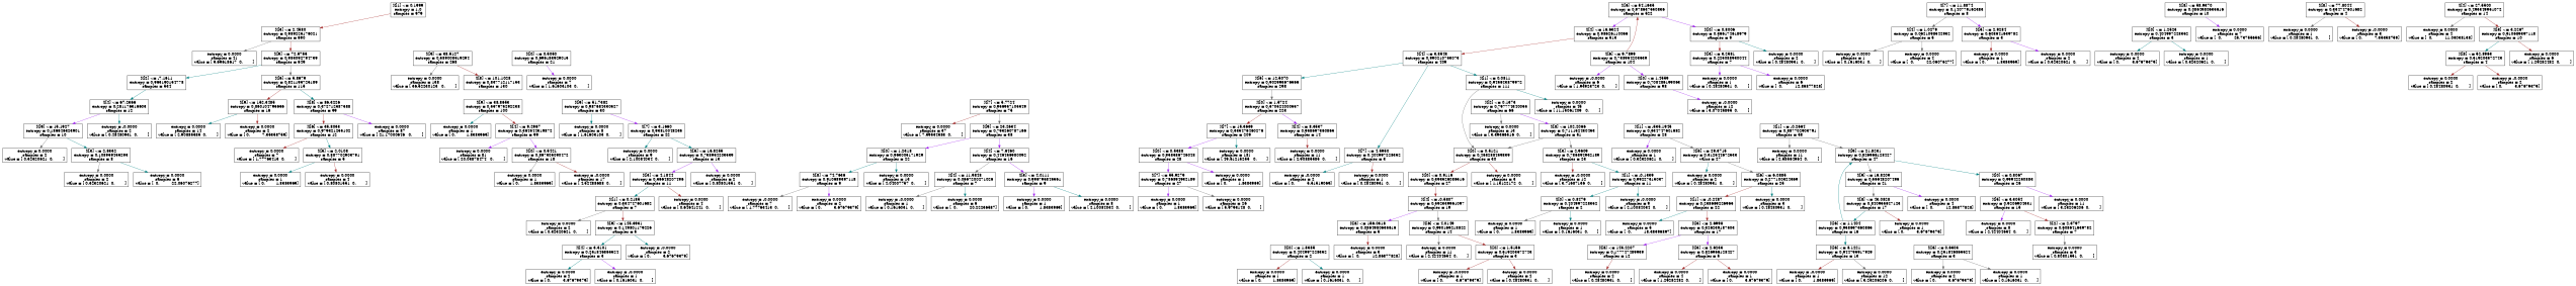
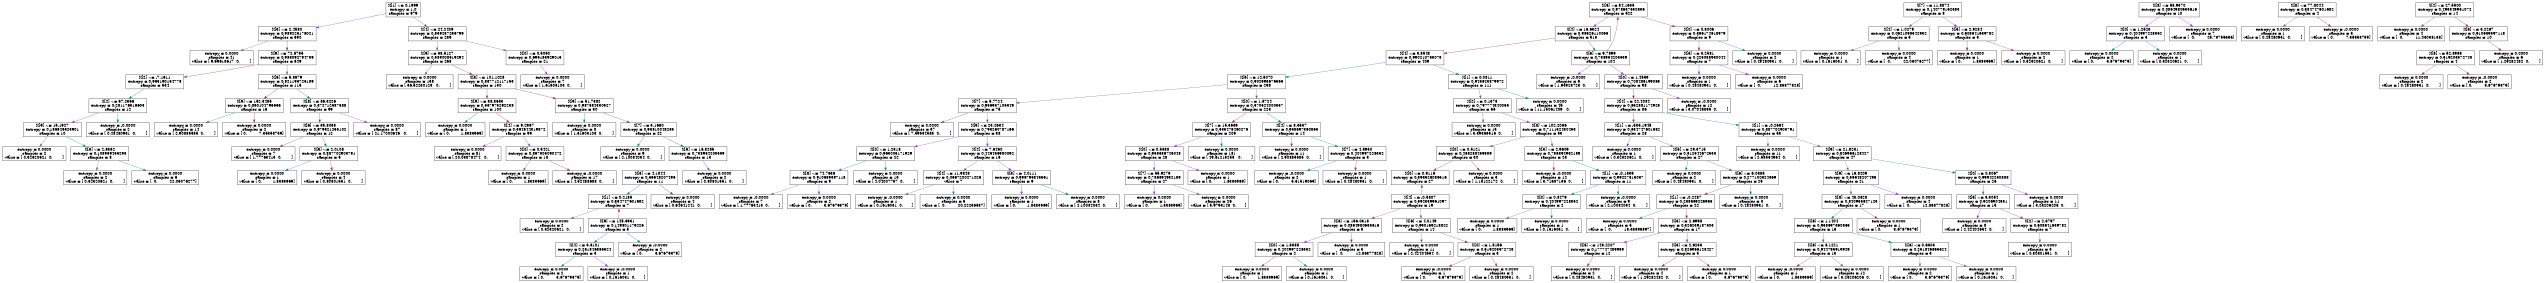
  digraph {
    node [shape=box]
    edge [color=brown]
    n1 [label="X[1] <= 0.1999\nentropy = 1.0\nsamples = 979"]
    n2 [label="X[3] <= 2.4580\nentropy = 0.989225176021\nsamples = 690"]
+   n3 [label="X[4] <= 24.2409\nentropy = 0.839237236799\nsamples = 289"]
    n4 [label="entropy = 0.0000\nsamples = 41\nvalue = [ 9.69618617  0.        ]"]
    n5 [label="X[9] <= 72.5755\nentropy = 0.983092794739\nsamples = 649"]
    n6 [label="X[9] <= 38.5127\nentropy = 0.589008519294\nsamples = 268"]
    n7 [label="X[0] <= 0.5050\nentropy = 0.696183929015\nsamples = 21"]
    n8 [label="X[2] <= -7.1611\nentropy = 0.963190154778\nsamples = 534"]
    n9 [label="X[6] <= 5.8679\nentropy = 0.821195725189\nsamples = 115"]
    n10 [label="X[4] <= 67.2366\nentropy = 0.281176316603\nsamples = 12"]
    n11 [label="X[9] <= 152.3485\nentropy = 0.860104795656\nsamples = 16"]
    n12 [label="X[8] <= 86.3226\nentropy = 0.372712587588\nsamples = 99"]
    n13 [label="X[9] <= 15.1927\nentropy = 0.186646323901\nsamples = 10"]
    n14 [label="entropy = -0.0000\nsamples = 2\nvalue = [ 0.48480931  0.        ]"]
    n15 [label="X[6] <= 54.1635\nentropy = 0.978637550836\nsamples = 522"]
    n16 [label="X[4] <= 16.6324\nentropy = 0.98626110066\nsamples = 513"]
    n17 [label="X[0] <= 0.8006\nentropy = 0.366174618979\nsamples = 9"]
    n18 [label="entropy = 0.0000\nsamples = 2\nvalue = [ 0.32320621  0.        ]"]
    n19 [label="X[3] <= 2.8332\nentropy = 0.108959455293\nsamples = 8"]
    n20 [label="entropy = 0.0000\nsamples = 2\nvalue = [ 0.32320621  0.        ]"]
    n21 [label="entropy = 0.0000\nsamples = 6\nvalue = [  0.          22.06076277]"]
    n22 [label="X[4] <= 3.8543\nentropy = 0.990210753073\nsamples = 409"]
    n23 [label="X[6] <= 9.7899\nentropy = 0.738954203539\nsamples = 104"]
    n24 [label="X[3] <= 3.2581\nentropy = 0.225088930044\nsamples = 7"]
    n25 [label="entropy = 0.0000\nsamples = 2\nvalue = [ 0.48480931  0.        ]"]
    n26 [label="X[1] <= 0.0811\nentropy = 0.945643879972\nsamples = 111"]
    n27 [label="X[5] <= 12.5070\nentropy = 0.902993676566\nsamples = 298"]
    n28 [label="X[0] <= 1.4559\nentropy = 0.708486199063\nsamples = 98"]
    n29 [label="entropy = -0.0000\nsamples = 6\nvalue = [ 1.93923723  0.        ]"]
    n30 [label="X[2] <= 0.1373\nentropy = 0.797774340055\nsamples = 66"]
    n31 [label="entropy = 0.0000\nsamples = 45\nvalue = [ 11.15061409   0.        ]"]
    n32 [label="X[0] <= 1.5724\nentropy = 0.570524000557\nsamples = 223"]
    n33 [label="X[7] <= 5.7724\nentropy = 0.956957105549\nsamples = 75"]
    n34 [label="entropy = 0.0000\nsamples = 13\nvalue = [ 3.39366516  0.        ]"]
-   n35 [label="X[8] <= 102.2066\nentropy = 0.711152430453\nsamples = 51"]
+   n35 [label="X[8] <= 102.2066\nentropy = 0.711152430453\nsamples = 53"]
    n36 [label="X[3] <= 2.9609\nentropy = 0.786894932189\nsamples = 23"]
    n37 [label="X[0] <= 0.5121\nentropy = 0.468288459839\nsamples = 30"]
    n38 [label="X[1] <= -0.1339\nentropy = 0.99227315037\nsamples = 11"]
    n39 [label="entropy = -0.0000\nsamples = 12\nvalue = [ 3.71687136  0.        ]"]
    n40 [label="entropy = 0.0000\nsamples = 3\nvalue = [ 1.13122172  0.        ]"]
    n41 [label="X[0] <= 0.9116\nentropy = 0.393526086516\nsamples = 27"]
    n42 [label="X[0] <= 0.8479\nentropy = 0.404997228352\nsamples = 2"]
    n43 [label="entropy = -0.0000\nsamples = 9\nvalue = [ 2.10084034  0.        ]"]
    n44 [label="entropy = 0.0000\nsamples = 1\nvalue = [ 0.         1.8383969]"]
    n45 [label="entropy = 0.0000\nsamples = 1\nvalue = [ 0.1616031  0.       ]"]
    n46 [label="X[4] <= -0.5807\nentropy = 0.592339961097\nsamples = 19"]
    n47 [label="X[7] <= 11.8874\nentropy = 0.140779162383\nsamples = 8"]
    n48 [label="X[4] <= 1.0279\nentropy = 0.0621098542932\nsamples = 5"]
    n49 [label="X[5] <= 2.9284\nentropy = 0.608641639782\nsamples = 3"]
    n50 [label="X[8] <= 156.0318\nentropy = 0.0864980635616\nsamples = 5"]
    n51 [label="X[6] <= 4.0149\nentropy = 0.990169218822\nsamples = 14"]
    n52 [label="entropy = 0.0000\nsamples = 1\nvalue = [ 0.1616031  0.       ]"]
    n53 [label="entropy = 0.0000\nsamples = 4\nvalue = [  0.          22.06076277]"]
    n54 [label="entropy = 0.0000\nsamples = 1\nvalue = [ 0.         1.8383969]"]
    n55 [label="entropy = 0.0000\nsamples = 2\nvalue = [ 0.32320621  0.        ]"]
    n56 [label="entropy = 0.0000\nsamples = 3\nvalue = [  0.          12.86877828]"]
    n57 [label="X[0] <= 1.8385\nentropy = 0.404997228352\nsamples = 2"]
    n58 [label="X[0] <= 1.5156\nentropy = 0.519203572743\nsamples = 3"]
    n59 [label="entropy = 0.0000\nsamples = 11\nvalue = [ 2.42404654  0.        ]"]
    n60 [label="entropy = 0.0000\nsamples = 1\nvalue = [ 0.1616031  0.       ]"]
    n61 [label="entropy = 0.0000\nsamples = 1\nvalue = [ 0.         1.8383969]"]
    n62 [label="entropy = 0.0000\nsamples = 2\nvalue = [ 0.48480931  0.        ]"]
    n63 [label="entropy = -0.0000\nsamples = 1\nvalue = [ 0.          3.67679379]"]
    n64 [label="X[7] <= 15.3639\nentropy = 0.335476460276\nsamples = 209"]
    n65 [label="X[4] <= 8.3537\nentropy = 0.958697360865\nsamples = 14"]
    n66 [label="entropy = 0.0000\nsamples = 37\nvalue = [ 7.59534583  0.        ]"]
    n67 [label="X[9] <= 23.2634\nentropy = 0.793260787166\nsamples = 38"]
    n68 [label="entropy = 0.0000\nsamples = 181\nvalue = [ 49.61215255   0.        ]"]
    n69 [label="X[0] <= 0.5388\nentropy = 0.958586746048\nsamples = 28"]
    n70 [label="X[7] <= 4.5950\nentropy = 0.404997228352\nsamples = 3"]
    n71 [label="entropy = 0.0000\nsamples = 11\nvalue = [ 2.90885585  0.        ]"]
    n72 [label="entropy = 0.0000\nsamples = 1\nvalue = [ 0.         1.8383969]"]
    n73 [label="X[7] <= 55.9279\nentropy = 0.786894932189\nsamples = 27"]
    n74 [label="entropy = 0.0000\nsamples = 26\nvalue = [ 5.9793148  0.       ]"]
    n75 [label="entropy = 0.0000\nsamples = 1\nvalue = [ 0.         1.8383969]"]
    n76 [label="entropy = 0.0000\nsamples = 1\nvalue = [ 0.48480931  0.        ]"]
    n77 [label="entropy = -0.0000\nsamples = 2\nvalue = [ 0.          5.51519069]"]
    n78 [label="X[0] <= 1.2318\nentropy = 0.963005171929\nsamples = 22"]
    n79 [label="X[4] <= 7.6460\nentropy = 0.446456980092\nsamples = 16"]
    n80 [label="entropy = 0.0000\nsamples = 13\nvalue = [ 4.04007757  0.        ]"]
    n81 [label="X[8] <= 74.7636\nentropy = 0.910689397118\nsamples = 9"]
    n82 [label="X[3] <= 4.0111\nentropy = 0.996795845561\nsamples = 9"]
-   n83 [label="X[4] <= 11.9848\nentropy = 0.0667200271026\nsamples = 7"]
+   n83 [label="X[4] <= 11.9848\nentropy = 0.0667200271026\nvalue = 7"]
    n84 [label="entropy = 0.0000\nsamples = 2\nvalue = [ 0.          3.67679379]"]
    n85 [label="entropy = -0.0000\nsamples = 7\nvalue = [ 1.77763413  0.        ]"]
    n86 [label="entropy = 0.0000\nsamples = 8\nvalue = [ 2.10084034  0.        ]"]
    n87 [label="entropy = 0.0000\nsamples = 1\nvalue = [ 0.         1.8383969]"]
    n88 [label="entropy = 0.0000\nsamples = 6\nvalue = [  0.          20.22236587]"]
    n89 [label="entropy = -0.0000\nsamples = 1\nvalue = [ 0.1616031  0.       ]"]
+   n90 [label="X[4] <= 22.4084\nentropy = 0.652881174923\nsamples = 86"]
    n91 [label="entropy = -0.0000\nsamples = 12\nvalue = [ 3.07045895  0.        ]"]
    n92 [label="X[1] <= -535.1945\nentropy = 0.334747601682\nsamples = 28"]
    n93 [label="X[1] <= -0.2664\nentropy = 0.887702903791\nsamples = 58"]
    n94 [label="entropy = 0.0000\nsamples = 1\nvalue = [ 0.32320621  0.        ]"]
-   n95 [label="X[5] <= 29.3715\nentropy = 0.312544672533\nvalue = 27"]
+   n95 [label="X[5] <= 29.3715\nentropy = 0.312544672533\nsamples = 27"]
    n96 [label="entropy = 0.0000\nsamples = 11\nvalue = [ 2.58564964  0.        ]"]
    n97 [label="X[9] <= 21.8231\nentropy = 0.826966128427\nsamples = 47"]
    n98 [label="X[6] <= 6.0885\nentropy = 0.277100324369\nsamples = 25"]
    n99 [label="entropy = 0.0000\nsamples = 2\nvalue = [ 0.48480931  0.        ]"]
    n100 [label="X[1] <= -0.2487\nentropy = 0.238669226965\nsamples = 22"]
    n101 [label="entropy = 0.0000\nsamples = 3\nvalue = [ 0.48480931  0.        ]"]
    n102 [label="entropy = 0.0000\nsamples = 5\nvalue = [  0.          18.38396897]"]
    n103 [label="X[3] <= 2.6998\nentropy = 0.326239187503\nsamples = 17"]
    n104 [label="X[3] <= 2.6233\nentropy = 0.826966128427\nsamples = 5"]
    n105 [label="X[8] <= 143.2207\nentropy = 0.177747489939\nsamples = 12"]
    n106 [label="entropy = 0.0000\nsamples = 1\nvalue = [ 0.          3.67679379]"]
    n107 [label="entropy = 0.0000\nsamples = 4\nvalue = [ 1.29282482  0.        ]"]
    n108 [label="entropy = 0.0000\nsamples = 2\nvalue = [ 0.48480931  0.        ]"]
    n109 [label="X[8] <= 58.9370\nentropy = 0.0864980635616\nsamples = 10"]
    n110 [label="X[0] <= 1.2523\nentropy = 0.404997228352\nsamples = 3"]
    n111 [label="entropy = 0.0000\nsamples = 7\nvalue = [  0.          25.73755656]"]
    n112 [label="entropy = 0.0000\nsamples = 2\nvalue = [ 0.          3.67679379]"]
    n113 [label="entropy = 0.0000\nsamples = 1\nvalue = [ 0.32320621  0.        ]"]
    n114 [label="X[9] <= 16.8209\nentropy = 0.56648207496\nsamples = 21"]
    n115 [label="X[0] <= 0.8067\nentropy = 0.99942250883\nsamples = 26"]
    n116 [label="X[8] <= 43.0828\nentropy = 0.840955647123\nsamples = 17"]
    n117 [label="entropy = 0.0000\nsamples = 4\nvalue = [  0.          12.86877828]"]
    n118 [label="X[5] <= 3.3054\nentropy = 0.9206904331\nsamples = 15"]
    n119 [label="entropy = 0.0000\nsamples = 11\nvalue = [ 3.23206206  0.        ]"]
    n120 [label="entropy = 0.0000\nsamples = 1\nvalue = [ 0.          3.67679379]"]
    n121 [label="X[6] <= 1.1404\nentropy = 0.958697360865\nsamples = 16"]
    n122 [label="X[6] <= 0.6303\nentropy = 0.251846865524\nsamples = 3"]
-   n123 [label="X[6] <= 8.1221\nentropy = 0.944795917929\nsamples = 13"]
+   n123 [label="X[6] <= 8.1221\nentropy = 0.944795919929\nsamples = 13"]
    n124 [label="entropy = 0.0000\nsamples = 1\nvalue = [ 0.1616031  0.       ]"]
    n125 [label="entropy = 0.0000\nsamples = 2\nvalue = [ 0.          3.67679379]"]
    n126 [label="entropy = 0.0000\nsamples = 12\nvalue = [ 3.23206206  0.        ]"]
    n127 [label="entropy = -0.0000\nsamples = 1\nvalue = [ 0.         1.8383969]"]
    n128 [label="entropy = 0.0000\nsamples = 8\nvalue = [ 2.42404654  0.        ]"]
    n129 [label="X[2] <= 2.3797\nentropy = 0.608641639782\nsamples = 7"]
    n130 [label="entropy = 0.0000\nsamples = 3\nvalue = [ 0.80801551  0.        ]"]
    n131 [label="X[8] <= 77.8044\nentropy = 0.334747601682\nsamples = 4"]
    n132 [label="entropy = 0.0000\nsamples = 1\nvalue = [ 0.48480931  0.        ]"]
    n133 [label="entropy = -0.0000\nsamples = 3\nvalue = [ 0.          7.35358759]"]
    n134 [label="entropy = 0.0000\nsamples = 6\nvalue = [  0.          12.86877828]"]
    n135 [label="entropy = 0.0000\nsamples = 1\nvalue = [ 0.48480931  0.        ]"]
    n136 [label="entropy = 0.0000\nsamples = 14\nvalue = [ 2.90885585  0.        ]"]
    n137 [label="entropy = 0.0000\nsamples = 2\nvalue = [ 0.          7.35358759]"]
    n138 [label="X[6] <= 35.8033\nentropy = 0.979321255102\nsamples = 12"]
    n139 [label="entropy = 0.0000\nsamples = 87\nvalue = [ 21.17000646   0.        ]"]
    n140 [label="entropy = 0.0000\nsamples = 7\nvalue = [ 1.77763413  0.        ]"]
    n141 [label="X[5] <= 2.0108\nentropy = 0.887702903791\nsamples = 5"]
    n142 [label="entropy = 0.0000\nsamples = 1\nvalue = [ 0.         1.8383969]"]
    n143 [label="entropy = 0.0000\nsamples = 4\nvalue = [ 0.80801551  0.        ]"]
    n144 [label="entropy = 0.0000\nsamples = 138\nvalue = [ 36.52230123   0.        ]"]
    n145 [label="X[8] <= 101.1028\nentropy = 0.837712117153\nsamples = 130"]
    n146 [label="entropy = 0.0000\nsamples = 7\nvalue = [ 1.61603103  0.        ]"]
    n147 [label="X[9] <= 38.8653\nentropy = 0.557975292238\nsamples = 100"]
    n148 [label="X[9] <= 51.7382\nentropy = 0.987684330527\nsamples = 30"]
    n149 [label="entropy = 0.0000\nsamples = 1\nvalue = [ 0.         1.8383969]"]
    n150 [label="X[4] <= 9.2967\nentropy = 0.364544319872\nsamples = 99"]
    n151 [label="entropy = 0.0000\nsamples = 8\nvalue = [ 1.61603103  0.        ]"]
    n152 [label="X[7] <= 3.1660\nentropy = 0.93810048235\nsamples = 22"]
    n153 [label="entropy = 0.0000\nsamples = 81\nvalue = [ 20.03878474   0.        ]"]
    n154 [label="X[0] <= 0.5421\nentropy = 0.867305090472\nsamples = 18"]
    n155 [label="entropy = 0.0000\nsamples = 1\nvalue = [ 0.         1.8383969]"]
    n156 [label="entropy = -0.0000\nsamples = 17\nvalue = [ 4.52488688  0.        ]"]
    n157 [label="entropy = 0.0000\nsamples = 9\nvalue = [ 2.10084034  0.        ]"]
    n158 [label="X[5] <= 16.8255\nentropy = 0.738954203539\nsamples = 13"]
    n159 [label="X[3] <= 4.1844\nentropy = 0.56648207496\nsamples = 11"]
    n160 [label="entropy = 0.0000\nsamples = 2\nvalue = [ 0.80801551  0.        ]"]
    n161 [label="X[1] <= 0.2185\nentropy = 0.334747601682\nsamples = 7"]
    n162 [label="entropy = 0.0000\nsamples = 4\nvalue = [ 0.64641241  0.        ]"]
    n163 [label="entropy = 0.0000\nsamples = 2\nvalue = [ 0.32320621  0.        ]"]
    n164 [label="X[9] <= 145.3931\nentropy = 0.149801179226\nsamples = 5"]
    n165 [label="X[4] <= 3.3101\nentropy = 0.251846865524\nsamples = 3"]
    n166 [label="entropy = -0.0000\nsamples = 2\nvalue = [ 0.          3.67679379]"]
    n167 [label="entropy = 0.0000\nsamples = 2\nvalue = [ 0.          3.67679379]"]
    n168 [label="entropy = -0.0000\nsamples = 1\nvalue = [ 0.1616031  0.       ]"]
    n169 [label="X[4] <= 27.5500\nentropy = 0.493349951072\nsamples = 14"]
    n170 [label="entropy = 0.0000\nsamples = 4\nvalue = [  0.          11.03038138]"]
    n171 [label="X[3] <= 3.2267\nentropy = 0.910689397118\nsamples = 10"]
    n172 [label="X[8] <= 52.8963\nentropy = 0.519203572743\nsamples = 4"]
    n173 [label="entropy = 0.0000\nsamples = 6\nvalue = [ 1.29282482  0.        ]"]
    n174 [label="entropy = 0.0000\nsamples = 2\nvalue = [ 0.48480931  0.        ]"]
    n175 [label="entropy = -0.0000\nsamples = 2\nvalue = [ 0.          3.67679379]"]
-   n1 -> n2
+   n1 -> n2 [color=purple]
+   n1 -> n3 [color=gray40]
    n2 -> n4 [color=gray40]
    n2 -> n5
-   n5 -> n8 [color=teal]
+   n3 -> n6 [color=gray40]
+   n3 -> n7 [color=gray40]
+   n5 -> n8
    n5 -> n9 [color=gray40]
    n6 -> n144 [color=gray40]
    n6 -> n145
    n7 -> n146 [color=purple]
    n8 -> n10 [color=teal]
    n9 -> n11
    n9 -> n12 [color=teal]
    n10 -> n13 [color=purple]
    n10 -> n14 [color=teal]
    n11 -> n136 [color=teal]
    n11 -> n137
    n12 -> n138
    n12 -> n139 [color=purple]
    n13 -> n18 [color=gray40]
    n13 -> n19 [color=teal]
    n15 -> n16 [color=purple]
    n15 -> n17 [color=purple]
    n16 -> n22
+   n16 -> n23 [color=teal]
    n17 -> n24
    n17 -> n25 [color=teal]
    n19 -> n20 [color=gray40]
    n19 -> n21 [color=teal]
    n22 -> n26 [color=teal]
    n22 -> n27 [color=teal]
    n23 -> n15
    n23 -> n28 [color=purple]
    n23 -> n29 [color=purple]
    n24 -> n134 [color=purple]
    n24 -> n135 [color=purple]
-   n26 -> n37 [color=gray40]
+   n26 -> n30 [color=gray40]
    n26 -> n31 [color=teal]
    n27 -> n32 [color=gray40]
+   n27 -> n33 [color=gray40]
+   n28 -> n90
    n28 -> n91 [color=purple]
    n30 -> n34 [color=gray40]
    n30 -> n35 [color=purple]
    n32 -> n64
-   n32 -> n65 [color=purple]
+   n32 -> n65 [color=teal]
    n33 -> n66
    n33 -> n67 [color=gray40]
    n35 -> n36 [color=gray40]
    n35 -> n37 [color=gray40]
    n36 -> n38 [color=teal]
    n36 -> n39
    n37 -> n40
    n37 -> n41
    n38 -> n42 [color=teal]
    n38 -> n43 [color=teal]
-   n41 -> n46
+   n46 -> n41
    n42 -> n44 [color=gray40]
    n42 -> n45 [color=teal]
    n46 -> n50 [color=purple]
    n46 -> n51 [color=gray40]
    n47 -> n48 [color=gray40]
    n47 -> n49 [color=purple]
    n48 -> n52 [color=gray40]
    n48 -> n53 [color=gray40]
    n49 -> n54
    n49 -> n55 [color=purple]
    n50 -> n56
+   n50 -> n57 [color=purple]
    n51 -> n58
    n51 -> n59 [color=gray40]
    n57 -> n60 [color=teal]
    n57 -> n61
    n58 -> n62
    n58 -> n63
    n64 -> n68 [color=teal]
    n64 -> n69 [color=purple]
-   n22 -> n70 [color=teal]
+   n65 -> n70 [color=teal]
    n65 -> n71
    n67 -> n78 [color=purple]
    n67 -> n79 [color=purple]
    n69 -> n72 [color=purple]
    n69 -> n73 [color=purple]
    n70 -> n76
    n70 -> n77 [color=teal]
    n73 -> n74 [color=gray40]
    n73 -> n75 [color=purple]
    n78 -> n80 [color=teal]
    n78 -> n81 [color=teal]
    n79 -> n82 [color=purple]
    n79 -> n83 [color=gray40]
    n81 -> n84 [color=purple]
    n81 -> n85 [color=gray40]
    n82 -> n86 [color=teal]
    n82 -> n87 [color=purple]
    n83 -> n88 [color=teal]
    n83 -> n89 [color=gray40]
+   n90 -> n92
+   n90 -> n93 [color=teal]
    n92 -> n94 [color=purple]
    n92 -> n95 [color=gray40]
    n93 -> n96 [color=gray40]
    n93 -> n97 [color=gray40]
    n95 -> n98 [color=gray40]
    n95 -> n99 [color=teal]
    n97 -> n114 [color=gray40]
    n97 -> n115 [color=teal]
    n98 -> n100
    n98 -> n101 [color=teal]
    n100 -> n102 [color=teal]
    n100 -> n103
    n103 -> n104 [color=purple]
    n103 -> n105 [color=purple]
    n104 -> n106
    n104 -> n107
    n105 -> n108
+   n109 -> n110 [color=purple]
    n109 -> n111 [color=purple]
    n110 -> n112 [color=teal]
    n110 -> n113 [color=teal]
    n114 -> n116 [color=gray40]
    n114 -> n117 [color=purple]
+   n115 -> n118 [color=teal]
    n115 -> n119 [color=purple]
    n116 -> n120
    n116 -> n121 [color=teal]
    n118 -> n128 [color=purple]
    n118 -> n129
-   n121 -> n97 [color=teal]
+   n121 -> n122 [color=teal]
    n121 -> n123 [color=teal]
    n122 -> n124 [color=gray40]
    n122 -> n125 [color=gray40]
    n123 -> n126 [color=gray40]
    n123 -> n127
    n129 -> n130 [color=gray40]
    n131 -> n132 [color=gray40]
    n131 -> n133
    n138 -> n140
    n138 -> n141 [color=teal]
    n141 -> n142 [color=teal]
    n141 -> n143
+   n145 -> n147
+   n145 -> n148
    n147 -> n149 [color=teal]
    n147 -> n150
    n148 -> n151 [color=teal]
-   n148 -> n152 [color=purple]
+   n148 -> n152
    n150 -> n153 [color=purple]
    n150 -> n154 [color=purple]
    n152 -> n157 [color=teal]
    n152 -> n158 [color=teal]
    n154 -> n155 [color=gray40]
    n154 -> n156
-   n158 -> n159 [color=purple]
    n158 -> n160 [color=purple]
    n159 -> n161 [color=teal]
    n159 -> n162
    n161 -> n163 [color=gray40]
-   n161 -> n164
+   n164 -> n161
    n164 -> n165 [color=teal]
    n164 -> n166 [color=teal]
    n165 -> n167 [color=teal]
    n165 -> n168 [color=purple]
    n169 -> n170 [color=gray40]
    n169 -> n171
-   n171 -> n172 [color=teal]
    n171 -> n173
    n172 -> n174
    n172 -> n175
  }
